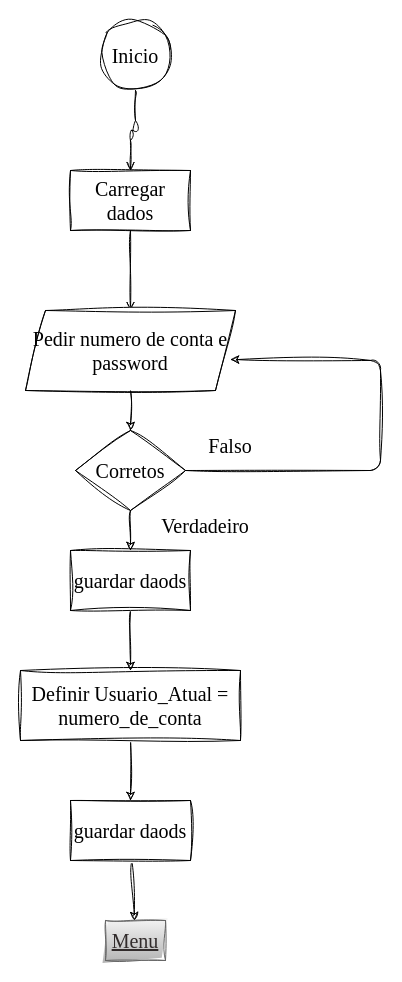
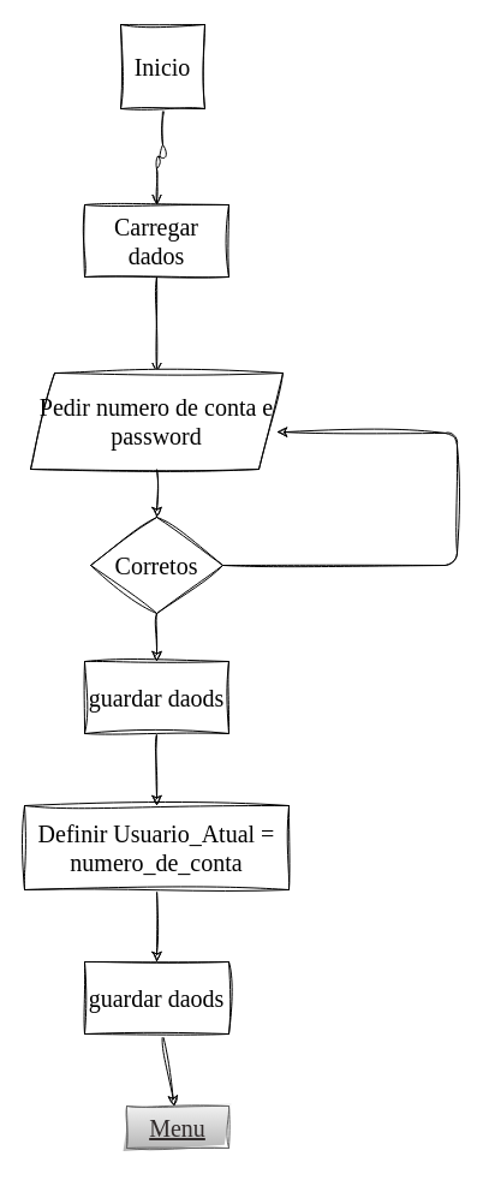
  <mxCell id="0" />
  <mxCell id="1" parent="0" />
  <mxCell id="2" value="" style="edgeStyle=orthogonalEdgeStyle;sketch=1;hachureGap=4;jiggle=2;curveFitting=1;orthogonalLoop=1;jettySize=auto;html=1;fontFamily=Architects Daughter;fontSource=https%3A%2F%2Ffonts.googleapis.com%2Fcss%3Ffamily%3DArchitects%2BDaughter;fontSize=16;endArrow=open;" parent="1" source="3" target="5" edge="1"><mxGeometry relative="1" as="geometry" /></mxCell>
- <mxCell id="3" value="Inicio" style="ellipse;whiteSpace=wrap;html=1;aspect=fixed;sketch=1;hachureGap=4;jiggle=2;curveFitting=1;fontFamily=Architects Daughter;fontSource=https%3A%2F%2Ffonts.googleapis.com%2Fcss%3Ffamily%3DArchitects%2BDaughter;fontSize=20;" parent="1" vertex="1"><mxGeometry x="100" y="20" width="70" height="70" as="geometry" /></mxCell>
+ <mxCell id="3" value="Inicio" style="whiteSpace=wrap;html=1;aspect=fixed;sketch=1;hachureGap=4;jiggle=2;curveFitting=1;fontFamily=Architects Daughter;fontSource=https%3A%2F%2Ffonts.googleapis.com%2Fcss%3Ffamily%3DArchitects%2BDaughter;fontSize=20;rounded=0;" parent="1" vertex="1"><mxGeometry x="100" y="20" width="70" height="70" as="geometry" /></mxCell>
  <mxCell id="4" value="" style="edgeStyle=orthogonalEdgeStyle;sketch=1;hachureGap=4;jiggle=2;curveFitting=1;orthogonalLoop=1;jettySize=auto;html=1;fontFamily=Architects Daughter;fontSource=https%3A%2F%2Ffonts.googleapis.com%2Fcss%3Ffamily%3DArchitects%2BDaughter;fontSize=16;endArrow=open;" parent="1" source="5" target="7" edge="1"><mxGeometry relative="1" as="geometry" /></mxCell>
  <mxCell id="5" value="Carregar dados" style="rounded=0;whiteSpace=wrap;html=1;sketch=1;hachureGap=4;jiggle=2;curveFitting=1;fontFamily=Architects Daughter;fontSource=https%3A%2F%2Ffonts.googleapis.com%2Fcss%3Ffamily%3DArchitects%2BDaughter;fontSize=20;" parent="1" vertex="1"><mxGeometry x="70" y="170" width="120" height="60" as="geometry" /></mxCell>
  <mxCell id="6" value="" style="edgeStyle=orthogonalEdgeStyle;sketch=1;hachureGap=4;jiggle=2;curveFitting=1;orthogonalLoop=1;jettySize=auto;html=1;fontFamily=Architects Daughter;fontSource=https%3A%2F%2Ffonts.googleapis.com%2Fcss%3Ffamily%3DArchitects%2BDaughter;fontSize=16;" parent="1" source="7" target="9" edge="1"><mxGeometry relative="1" as="geometry" /></mxCell>
  <mxCell id="7" value="Pedir numero de conta e password" style="shape=parallelogram;perimeter=parallelogramPerimeter;whiteSpace=wrap;html=1;fixedSize=1;sketch=1;hachureGap=4;jiggle=2;curveFitting=1;fontFamily=Architects Daughter;fontSource=https%3A%2F%2Ffonts.googleapis.com%2Fcss%3Ffamily%3DArchitects%2BDaughter;fontSize=20;" parent="1" vertex="1"><mxGeometry x="25" y="310" width="210" height="80" as="geometry" /></mxCell>
  <mxCell id="8" value="" style="edgeStyle=orthogonalEdgeStyle;sketch=1;hachureGap=4;jiggle=2;curveFitting=1;orthogonalLoop=1;jettySize=auto;html=1;fontFamily=Architects Daughter;fontSource=https%3A%2F%2Ffonts.googleapis.com%2Fcss%3Ffamily%3DArchitects%2BDaughter;fontSize=16;" parent="1" source="9" target="13" edge="1"><mxGeometry relative="1" as="geometry" /></mxCell>
  <mxCell id="9" value="Corretos" style="rhombus;whiteSpace=wrap;html=1;sketch=1;hachureGap=4;jiggle=2;curveFitting=1;fontFamily=Architects Daughter;fontSource=https%3A%2F%2Ffonts.googleapis.com%2Fcss%3Ffamily%3DArchitects%2BDaughter;fontSize=20;" parent="1" vertex="1"><mxGeometry x="75" y="430" width="110" height="80" as="geometry" /></mxCell>
  <mxCell id="10" style="edgeStyle=orthogonalEdgeStyle;sketch=1;hachureGap=4;jiggle=2;curveFitting=1;orthogonalLoop=1;jettySize=auto;html=1;exitX=1;exitY=0.5;exitDx=0;exitDy=0;entryX=0.976;entryY=0.613;entryDx=0;entryDy=0;entryPerimeter=0;fontFamily=Architects Daughter;fontSource=https%3A%2F%2Ffonts.googleapis.com%2Fcss%3Ffamily%3DArchitects%2BDaughter;fontSize=16;" parent="1" source="9" target="7" edge="1"><mxGeometry relative="1" as="geometry"><Array as="points"><mxPoint x="380" y="470" /><mxPoint x="380" y="360" /></Array></mxGeometry></mxCell>
- <mxCell id="11" value="Falso" style="text;html=1;strokeColor=none;fillColor=none;align=center;verticalAlign=middle;whiteSpace=wrap;rounded=0;fontSize=20;fontFamily=Architects Daughter;sketch=1;curveFitting=1;jiggle=2;" parent="1" vertex="1"><mxGeometry x="200" y="430" width="60" height="30" as="geometry" /></mxCell>
  <mxCell id="12" value="" style="edgeStyle=orthogonalEdgeStyle;sketch=1;hachureGap=4;jiggle=2;curveFitting=1;orthogonalLoop=1;jettySize=auto;html=1;fontFamily=Architects Daughter;fontSource=https%3A%2F%2Ffonts.googleapis.com%2Fcss%3Ffamily%3DArchitects%2BDaughter;fontSize=16;" parent="1" source="13" target="15" edge="1"><mxGeometry relative="1" as="geometry" /></mxCell>
  <mxCell id="13" value="guardar daods" style="rounded=0;whiteSpace=wrap;html=1;sketch=1;hachureGap=4;jiggle=2;curveFitting=1;fontFamily=Architects Daughter;fontSource=https%3A%2F%2Ffonts.googleapis.com%2Fcss%3Ffamily%3DArchitects%2BDaughter;fontSize=20;" parent="1" vertex="1"><mxGeometry x="70" y="550" width="120" height="60" as="geometry" /></mxCell>
  <mxCell id="14" value="" style="edgeStyle=orthogonalEdgeStyle;sketch=1;hachureGap=4;jiggle=2;curveFitting=1;orthogonalLoop=1;jettySize=auto;html=1;fontFamily=Architects Daughter;fontSource=https%3A%2F%2Ffonts.googleapis.com%2Fcss%3Ffamily%3DArchitects%2BDaughter;fontSize=16;" parent="1" source="15" target="17" edge="1"><mxGeometry relative="1" as="geometry" /></mxCell>
  <mxCell id="15" value="Definir Usuario_Atual = numero_de_conta" style="rounded=0;whiteSpace=wrap;html=1;sketch=1;hachureGap=4;jiggle=2;curveFitting=1;fontFamily=Architects Daughter;fontSource=https%3A%2F%2Ffonts.googleapis.com%2Fcss%3Ffamily%3DArchitects%2BDaughter;fontSize=20;" parent="1" vertex="1"><mxGeometry x="20" y="670" width="220" height="70" as="geometry" /></mxCell>
  <mxCell id="16" value="" style="edgeStyle=none;sketch=1;hachureGap=4;jiggle=2;curveFitting=1;html=1;fontFamily=Architects Daughter;fontSource=https%3A%2F%2Ffonts.googleapis.com%2Fcss%3Ffamily%3DArchitects%2BDaughter;fontSize=16;fontColor=#312b2b;" edge="1" parent="1" source="17" target="19"><mxGeometry relative="1" as="geometry" /></mxCell>
  <mxCell id="17" value="guardar daods" style="rounded=0;whiteSpace=wrap;html=1;sketch=1;hachureGap=4;jiggle=2;curveFitting=1;fontFamily=Architects Daughter;fontSource=https%3A%2F%2Ffonts.googleapis.com%2Fcss%3Ffamily%3DArchitects%2BDaughter;fontSize=20;" parent="1" vertex="1"><mxGeometry x="70" y="800" width="120" height="60" as="geometry" /></mxCell>
- <mxCell id="18" value="Verdadeiro" style="text;html=1;strokeColor=none;fillColor=none;align=center;verticalAlign=middle;whiteSpace=wrap;rounded=0;fontSize=20;fontFamily=Architects Daughter;sketch=1;curveFitting=1;jiggle=2;" parent="1" vertex="1"><mxGeometry x="120" y="510" width="170" height="30" as="geometry" /></mxCell>
- <mxCell id="19" value="Menu" style="text;html=1;whiteSpace=wrap;align=center;verticalAlign=middle;fontStyle=4;sketch=1;hachureGap=4;jiggle=2;curveFitting=1;fontFamily=Architects Daughter;fontSource=https%3A%2F%2Ffonts.googleapis.com%2Fcss%3Ffamily%3DArchitects%2BDaughter;fontSize=20;fillColor=#f5f5f5;gradientColor=#b3b3b3;strokeColor=#666666;fontColor=#312b2b;" vertex="1" parent="1"><mxGeometry x="105" y="920" width="60" height="40" as="geometry" /></mxCell>
+ <mxCell id="19" value="Menu" style="text;html=1;whiteSpace=wrap;align=center;verticalAlign=middle;fontStyle=4;sketch=1;hachureGap=4;jiggle=2;curveFitting=1;fontFamily=Architects Daughter;fontSource=https%3A%2F%2Ffonts.googleapis.com%2Fcss%3Ffamily%3DArchitects%2BDaughter;fontSize=20;fillColor=#f5f5f5;gradientColor=#b3b3b3;strokeColor=#666666;fontColor=#312b2b;" vertex="1" parent="1"><mxGeometry x="105" y="920" width="85" height="35" as="geometry" /></mxCell>
